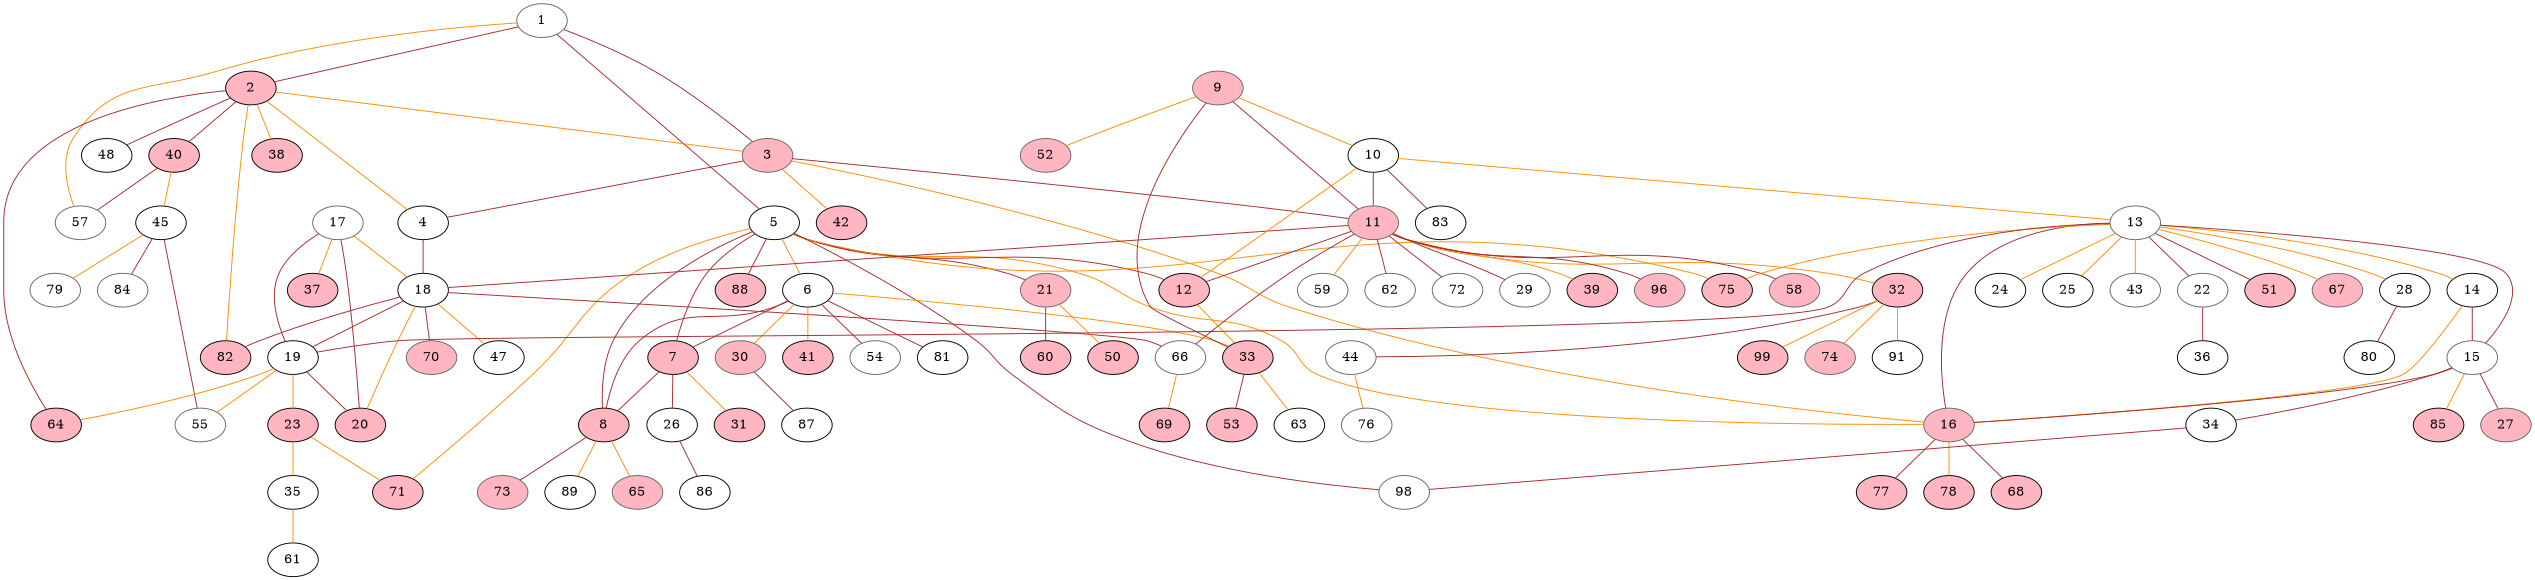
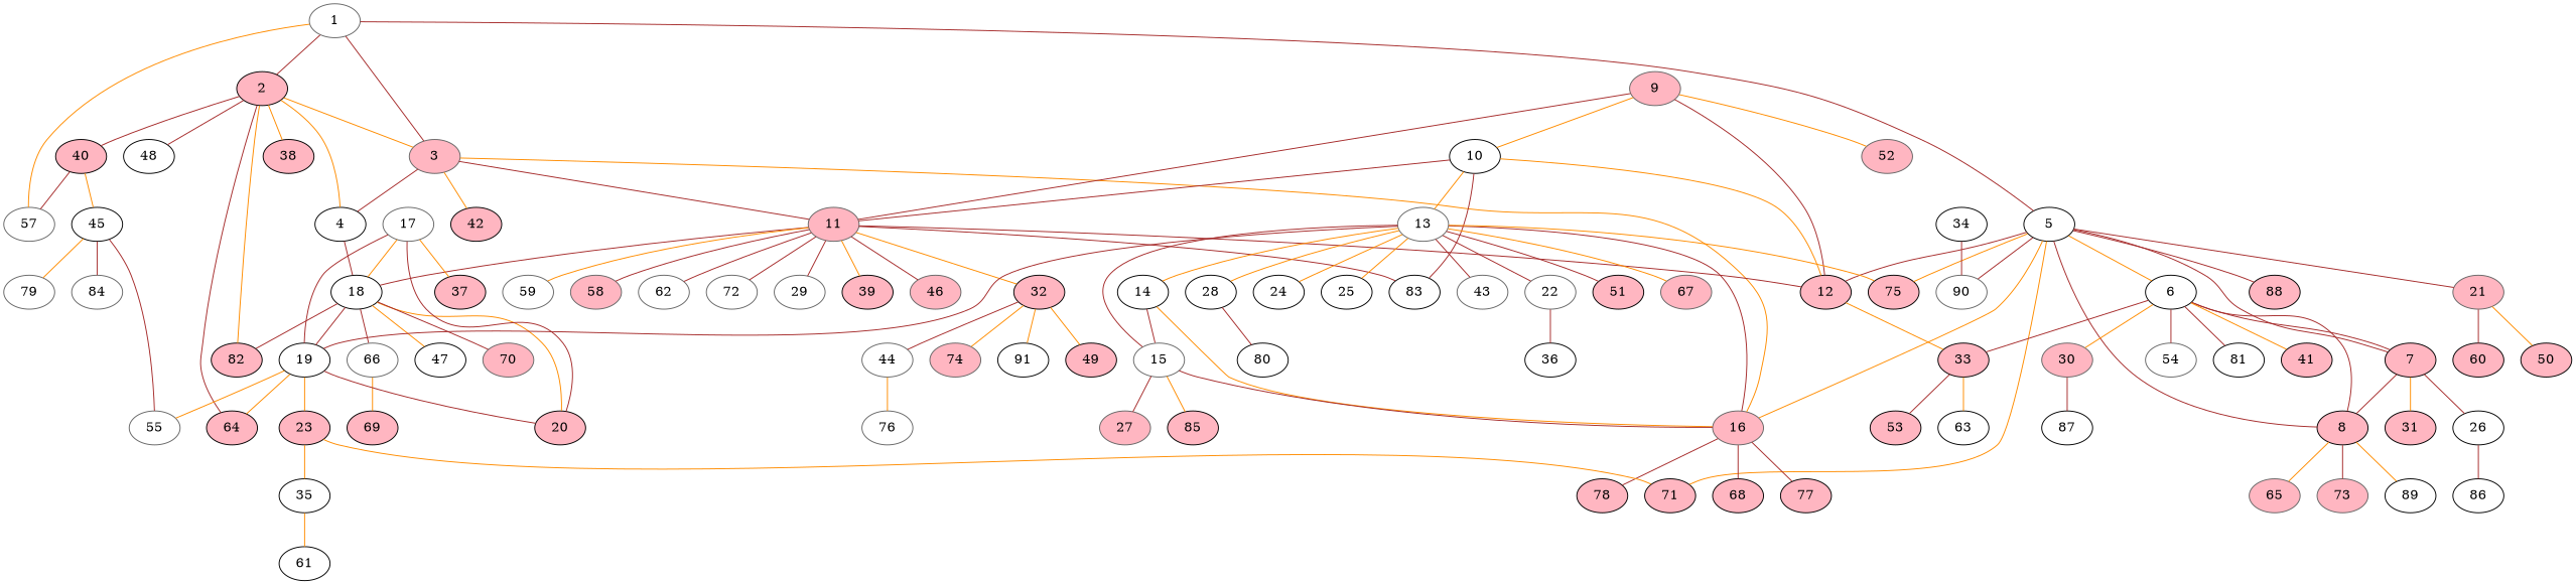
  graph {
    node [color=black fillcolor=white style=filled]
    edge [color=brown]
    1 [color=gray40]
    2 [fillcolor=lightpink]
    3 [color=gray40 fillcolor=lightpink]
    5
    57 [color=gray40]
    4
    38 [fillcolor=lightpink]
    40 [fillcolor=lightpink]
    48
    64 [fillcolor=lightpink]
    82 [fillcolor=lightpink]
    11 [color=gray40 fillcolor=lightpink]
    16 [color=gray40 fillcolor=lightpink]
    42 [fillcolor=lightpink]
    18
    6
    7 [fillcolor=lightpink]
    8 [fillcolor=lightpink]
    12 [fillcolor=lightpink]
    21 [color=gray40 fillcolor=lightpink]
    71 [fillcolor=lightpink]
    75 [fillcolor=lightpink]
    88 [fillcolor=lightpink]
-   90 [color=gray40 label=98]
+   90 [color=gray40]
    45
    29 [color=gray40]
    32 [fillcolor=lightpink]
    39 [fillcolor=lightpink]
-   46 [color=gray40 fillcolor=lightpink label=96]
+   46 [color=gray40 fillcolor=lightpink]
    58 [color=gray40 fillcolor=lightpink]
    59 [color=gray40]
    62 [color=gray40]
    66 [color=gray40]
    72 [color=gray40]
    68 [fillcolor=lightpink]
    77 [fillcolor=lightpink]
    78 [fillcolor=lightpink]
    19
    20 [fillcolor=lightpink]
    47
    70 [color=gray40 fillcolor=lightpink]
    30 [color=gray40 fillcolor=lightpink]
    33 [fillcolor=lightpink]
    41 [fillcolor=lightpink]
    54 [color=gray40]
    81
    26
    31 [fillcolor=lightpink]
    65 [color=gray40 fillcolor=lightpink]
    73 [color=gray40 fillcolor=lightpink]
    89
    50 [fillcolor=lightpink]
    60 [fillcolor=lightpink]
    87
    53 [fillcolor=lightpink]
    63
    86
    9 [color=gray40 fillcolor=lightpink]
    10
    52 [color=gray40 fillcolor=lightpink]
    13 [color=gray40]
    83
    14
    15 [color=gray40]
    22 [color=gray40]
    24
    25
    28
    43 [color=gray40]
    51 [fillcolor=lightpink]
    67 [color=gray40 fillcolor=lightpink]
    44 [color=gray40]
-   49 [fillcolor=lightpink label=99]
+   49 [fillcolor=lightpink]
    74 [color=gray40 fillcolor=lightpink]
    91
    69 [fillcolor=lightpink]
    27 [color=gray40 fillcolor=lightpink]
    34
    85 [fillcolor=lightpink]
    23 [fillcolor=lightpink]
    55 [color=gray40]
    36
    80
    17 [color=gray40]
    37 [fillcolor=lightpink]
    35
    61
    76 [color=gray40]
    79 [color=gray40]
    84 [color=gray40]
    1 -- 2
    1 -- 3
    1 -- 5
    1 -- 57 [color=darkorange]
    2 -- 3 [color=darkorange]
    2 -- 4 [color=darkorange]
    2 -- 38 [color=darkorange]
    2 -- 40
    2 -- 48
    2 -- 64
    2 -- 82 [color=darkorange]
    3 -- 4
    3 -- 11
    3 -- 16 [color=darkorange]
    3 -- 42 [color=darkorange]
    5 -- 16 [color=darkorange]
    5 -- 6 [color=darkorange]
    5 -- 7
    5 -- 8
    5 -- 12
    5 -- 21
    5 -- 71 [color=darkorange]
    5 -- 75 [color=darkorange]
    5 -- 88
    5 -- 90
    4 -- 18
    40 -- 57
    40 -- 45 [color=darkorange]
    11 -- 18
    11 -- 12
    11 -- 29
    11 -- 32 [color=darkorange]
    11 -- 39 [color=darkorange]
    11 -- 46
    11 -- 58
    11 -- 59 [color=darkorange]
    11 -- 62
-   11 -- 66
+   11 -- 83
    11 -- 72
    16 -- 68
    16 -- 77
-   16 -- 78 [color=darkorange]
+   16 -- 78
    18 -- 82
    18 -- 66
    18 -- 19
    18 -- 20 [color=darkorange]
    18 -- 47 [color=darkorange]
    18 -- 70
    6 -- 7
    6 -- 8
    6 -- 30 [color=darkorange]
-   6 -- 33 [color=darkorange]
+   6 -- 33
    6 -- 41 [color=darkorange]
    6 -- 54
    6 -- 81
    7 -- 8
    7 -- 26
    7 -- 31 [color=darkorange]
    8 -- 65 [color=darkorange]
    8 -- 73
    8 -- 89 [color=darkorange]
    12 -- 33 [color=darkorange]
    21 -- 50 [color=darkorange]
    21 -- 60
    45 -- 55
    45 -- 79 [color=darkorange]
    45 -- 84
    32 -- 44
    32 -- 49 [color=darkorange]
    32 -- 74 [color=darkorange]
    32 -- 91 [color=darkorange]
    66 -- 69 [color=darkorange]
    19 -- 64 [color=darkorange]
    19 -- 20
    19 -- 23 [color=darkorange]
    19 -- 55 [color=darkorange]
    30 -- 87
    33 -- 53
    33 -- 63 [color=darkorange]
    26 -- 86
    9 -- 11
-   9 -- 33
+   9 -- 12
    9 -- 10 [color=darkorange]
    9 -- 52 [color=darkorange]
    10 -- 11
    10 -- 12 [color=darkorange]
    10 -- 13 [color=darkorange]
    10 -- 83
    13 -- 16
    13 -- 75 [color=darkorange]
    13 -- 19
    13 -- 14 [color=darkorange]
    13 -- 15
    13 -- 22
    13 -- 24 [color=darkorange]
    13 -- 25 [color=darkorange]
    13 -- 28 [color=darkorange]
-   13 -- 43 [color=darkorange]
+   13 -- 43
    13 -- 51
    13 -- 67 [color=darkorange]
    14 -- 16 [color=darkorange]
    14 -- 15
    15 -- 16
    15 -- 27
-   15 -- 34
    15 -- 85 [color=darkorange]
    22 -- 36
    28 -- 80
    44 -- 76 [color=darkorange]
    34 -- 90
    23 -- 71 [color=darkorange]
    23 -- 35 [color=darkorange]
    17 -- 18 [color=darkorange]
    17 -- 19
    17 -- 20
    17 -- 37 [color=darkorange]
    35 -- 61 [color=darkorange]
  }
